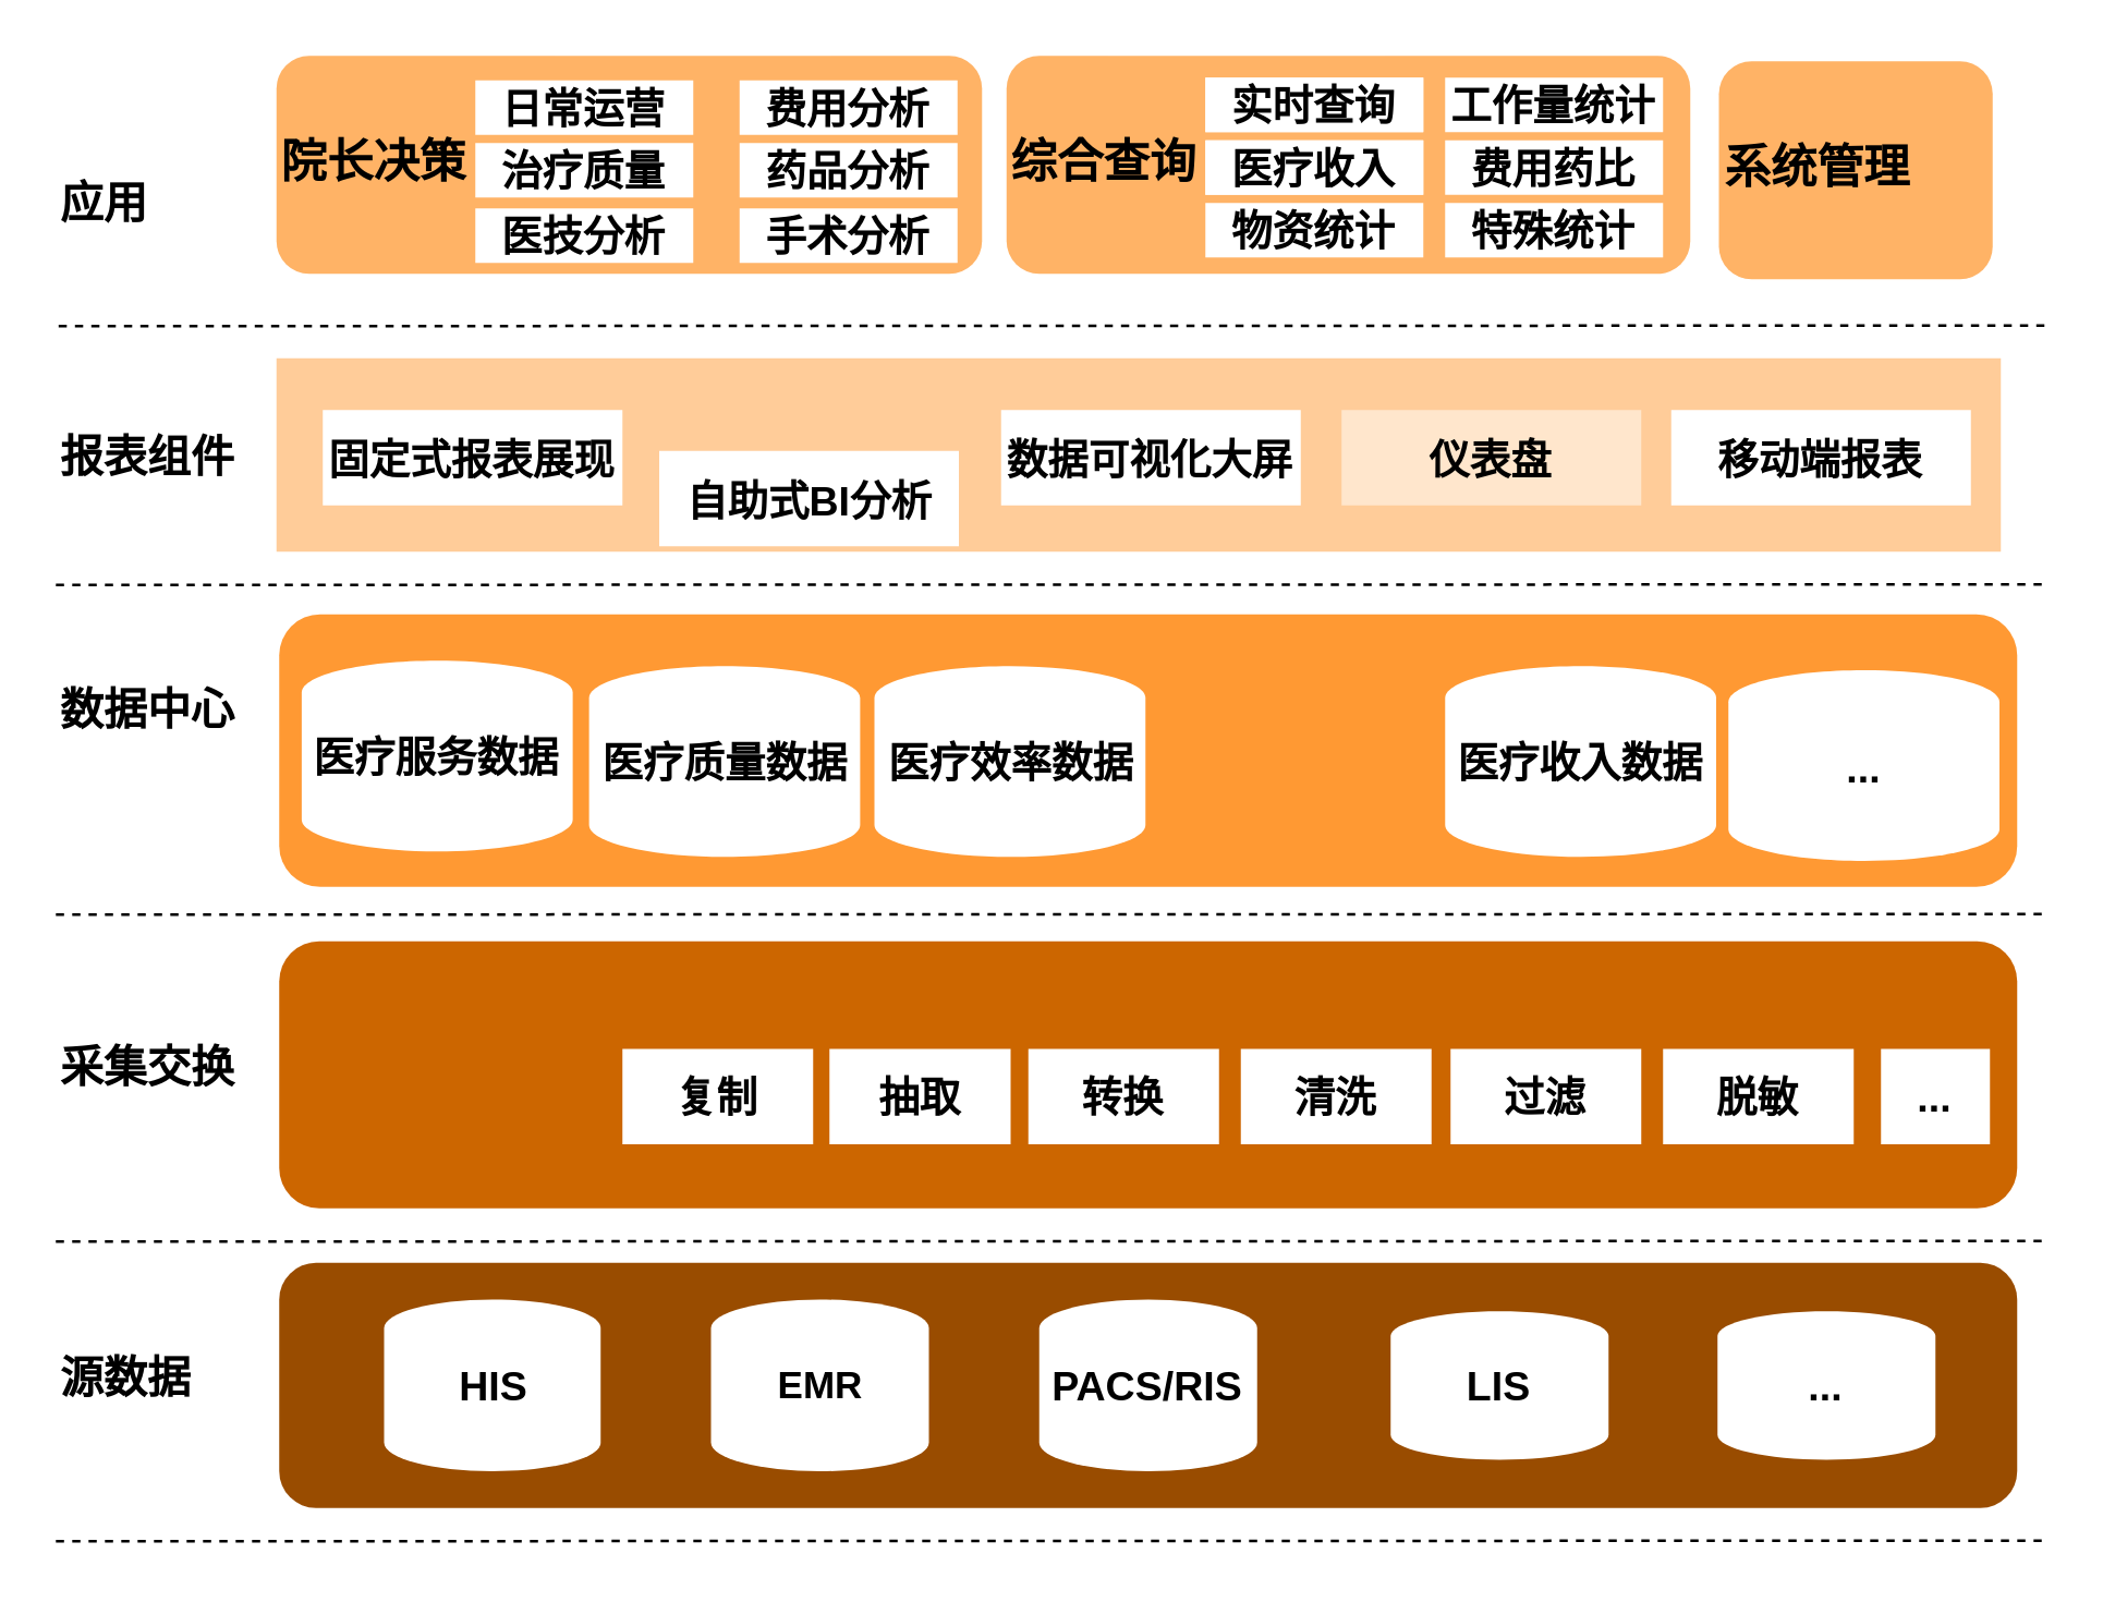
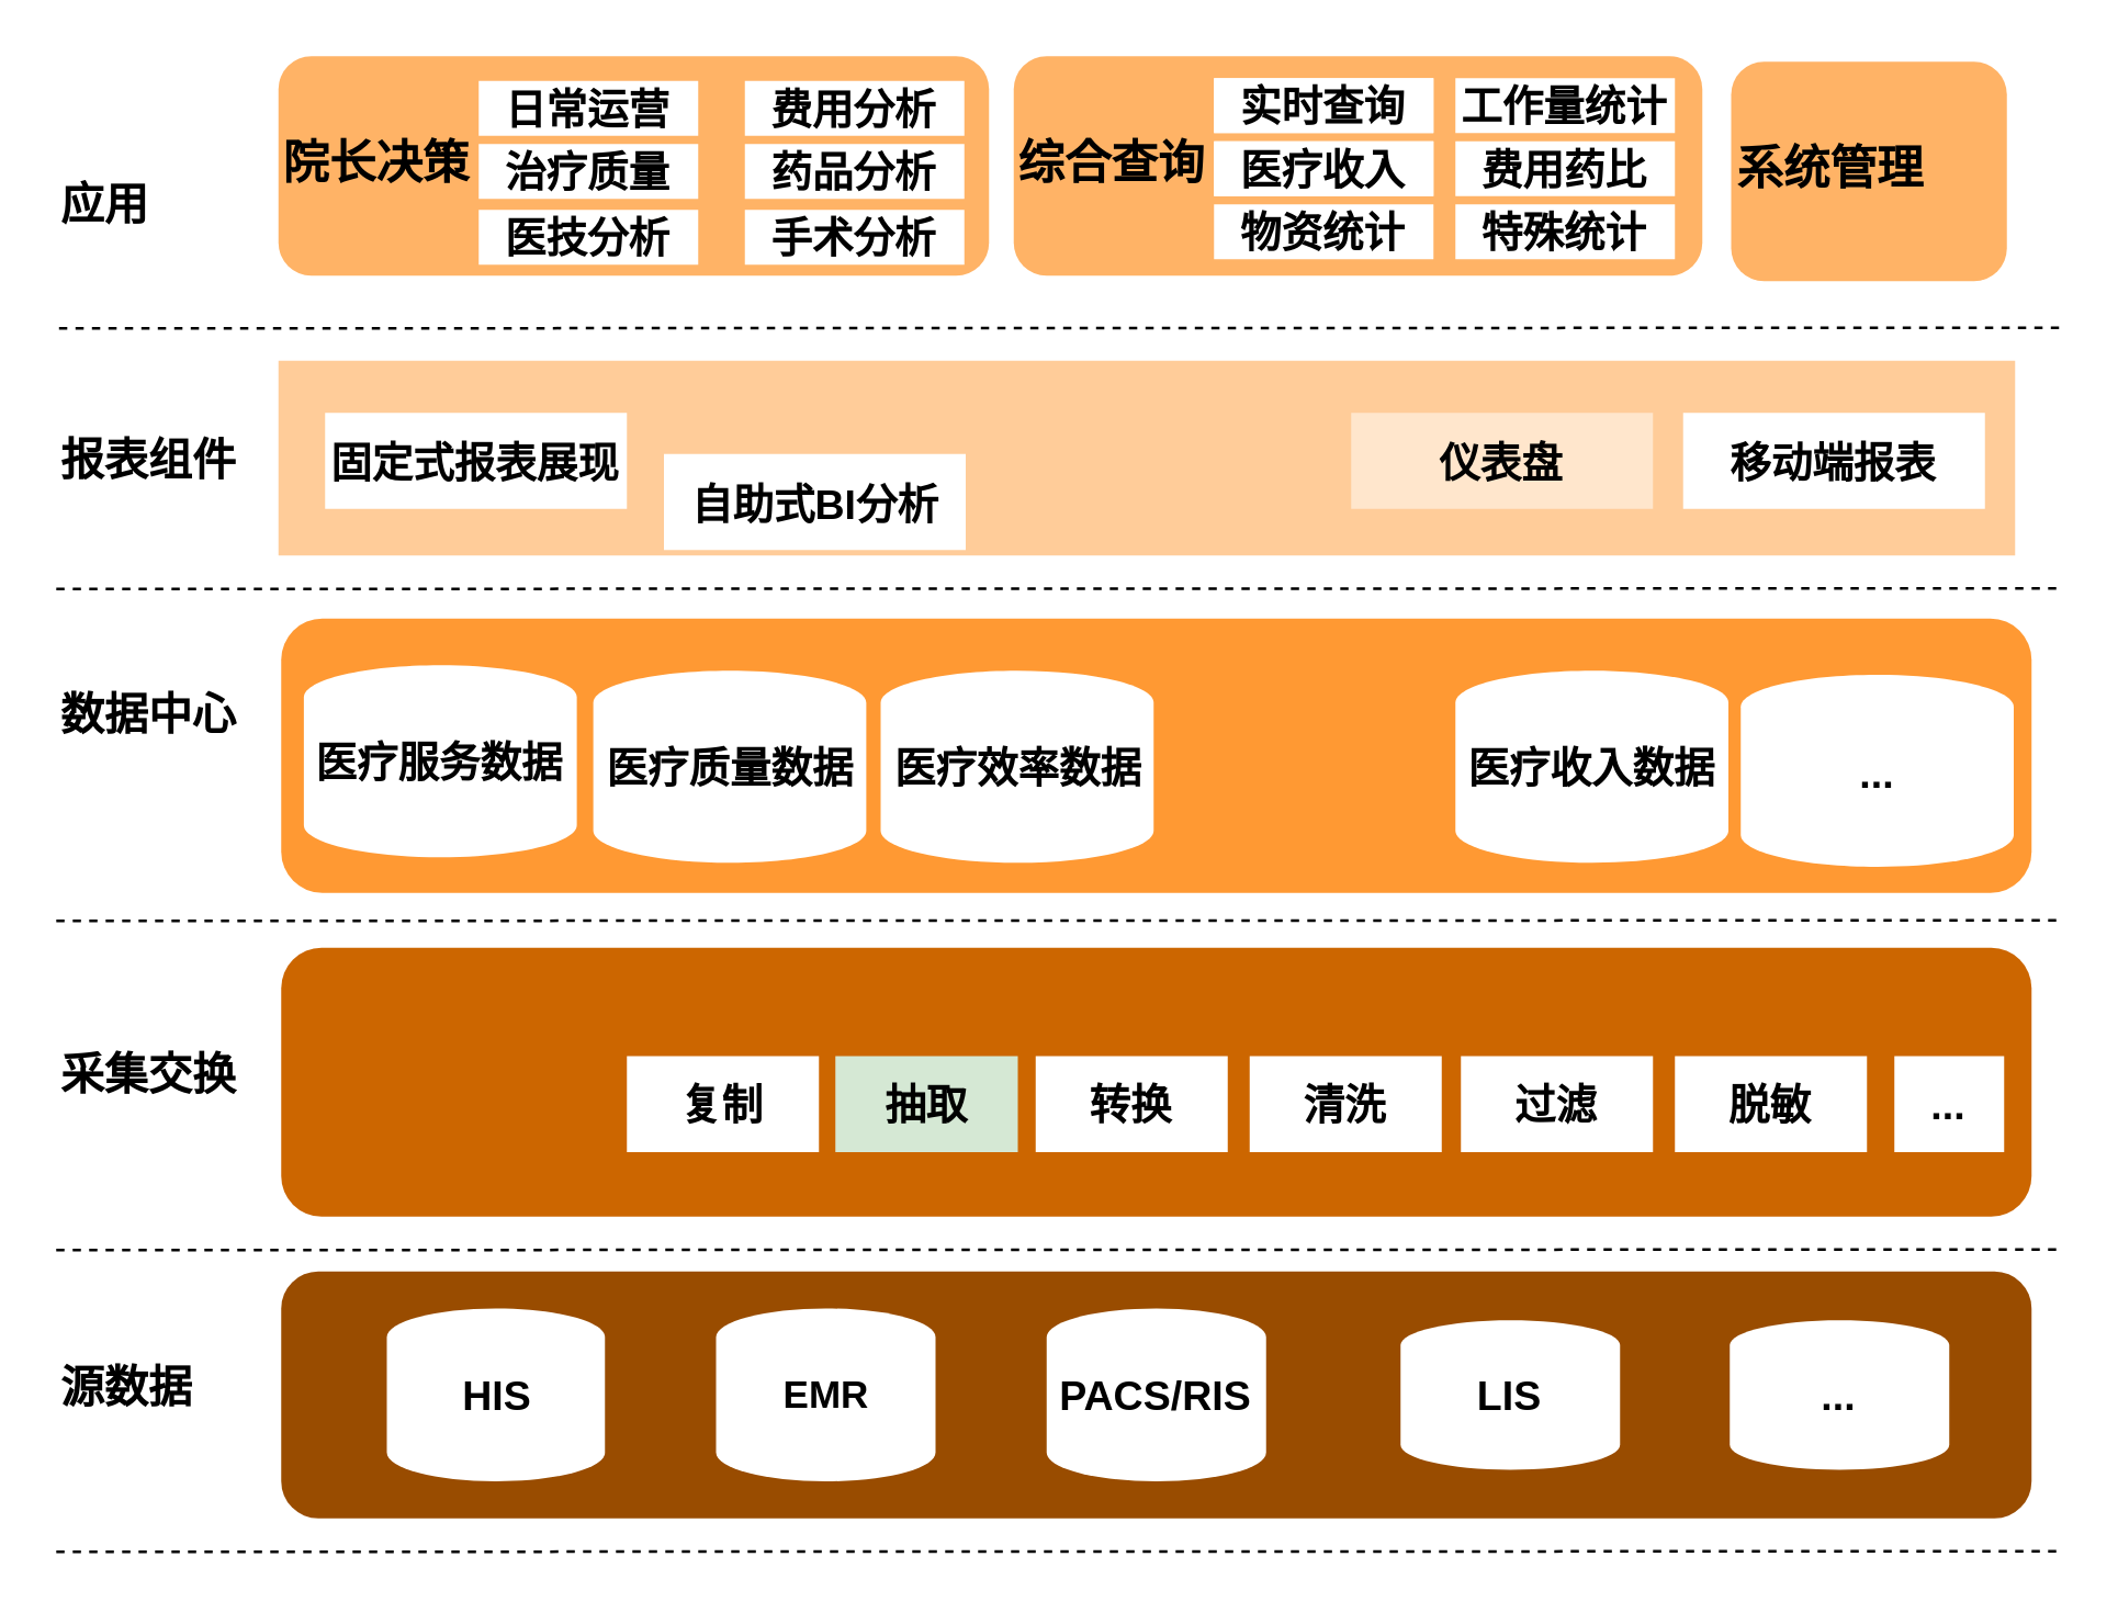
  <mxCell id="0" />
  <mxCell id="1" parent="0" />
  <mxCell id="2" value="" style="endArrow=none;dashed=1;html=1;exitX=1.017;exitY=0.12;exitDx=0;exitDy=0;exitPerimeter=0;" edge="1" parent="1"><mxGeometry width="50" height="50" relative="1" as="geometry"><mxPoint x="20.02" y="214.2" as="sourcePoint" /><mxPoint x="749" y="214" as="targetPoint" /></mxGeometry></mxCell>
  <mxCell id="3" value="" style="endArrow=none;dashed=1;html=1;exitX=1.017;exitY=0.12;exitDx=0;exitDy=0;exitPerimeter=0;" edge="1" parent="1"><mxGeometry width="50" height="50" relative="1" as="geometry"><mxPoint x="20.02" y="335.2" as="sourcePoint" /><mxPoint x="749" y="335" as="targetPoint" /></mxGeometry></mxCell>
  <mxCell id="4" value="" style="endArrow=none;dashed=1;html=1;exitX=1.017;exitY=0.12;exitDx=0;exitDy=0;exitPerimeter=0;" edge="1" parent="1"><mxGeometry width="50" height="50" relative="1" as="geometry"><mxPoint x="20.02" y="565.2" as="sourcePoint" /><mxPoint x="749" y="565" as="targetPoint" /></mxGeometry></mxCell>
  <mxCell id="5" value="报表组件" style="text;html=1;resizable=0;points=[];autosize=1;align=left;verticalAlign=top;spacingTop=-4;fontStyle=1;fontSize=16;" vertex="1" parent="1"><mxGeometry x="20" y="155" width="90" height="30" as="geometry" /></mxCell>
  <mxCell id="6" value="应用" style="text;html=1;resizable=0;points=[];autosize=1;align=left;verticalAlign=top;spacingTop=-4;fontStyle=1;fontSize=16;" vertex="1" parent="1"><mxGeometry x="20" y="62" width="60" height="30" as="geometry" /></mxCell>
  <mxCell id="7" value="数据中心" style="text;html=1;resizable=0;points=[];autosize=1;align=left;verticalAlign=top;spacingTop=-4;fontStyle=1;fontSize=16;" vertex="1" parent="1"><mxGeometry x="20" y="247.5" width="90" height="30" as="geometry" /></mxCell>
  <mxCell id="8" value="源数据" style="text;html=1;resizable=0;points=[];autosize=1;align=left;verticalAlign=top;spacingTop=-4;fontStyle=1;fontSize=16;" vertex="1" parent="1"><mxGeometry x="20" y="493" width="70" height="30" as="geometry" /></mxCell>
  <mxCell id="9" value="" style="rounded=0;whiteSpace=wrap;html=1;fillColor=#FFCC99;strokeColor=none;" vertex="1" parent="1"><mxGeometry x="101" y="131" width="633" height="71" as="geometry" /></mxCell>
  <mxCell id="10" value="&lt;span style=&quot;white-space: normal&quot;&gt;&lt;b&gt;&lt;font style=&quot;font-size: 17px&quot;&gt;院长决策&lt;/font&gt;&lt;/b&gt;&lt;/span&gt;" style="rounded=1;whiteSpace=wrap;html=1;align=left;fillColor=#FFB366;strokeColor=none;" vertex="1" parent="1"><mxGeometry x="101" y="20" width="259" height="80" as="geometry" /></mxCell>
  <mxCell id="11" value="日常运营" style="rounded=0;whiteSpace=wrap;html=1;fontSize=15;fontStyle=1;strokeColor=none;" vertex="1" parent="1"><mxGeometry x="174" y="29" width="80" height="20" as="geometry" /></mxCell>
  <mxCell id="12" value="" style="rounded=1;whiteSpace=wrap;html=1;align=left;fillColor=#CC6600;strokeColor=none;fontSize=15;fontStyle=1" vertex="1" parent="1"><mxGeometry x="102" y="345" width="638" height="98" as="geometry" /></mxCell>
  <mxCell id="13" value="" style="rounded=1;whiteSpace=wrap;html=1;align=left;fillColor=#FF9933;strokeColor=none;" vertex="1" parent="1"><mxGeometry x="102" y="225" width="638" height="100" as="geometry" /></mxCell>
  <mxCell id="14" value="复制" style="rounded=0;whiteSpace=wrap;html=1;align=center;fontSize=15;fontStyle=1;strokeColor=none;" vertex="1" parent="1"><mxGeometry x="228" y="384.5" width="70" height="35" as="geometry" /></mxCell>
- <mxCell id="15" value="抽取" style="rounded=0;whiteSpace=wrap;html=1;align=center;fontSize=15;fontStyle=1;strokeColor=none;" vertex="1" parent="1"><mxGeometry x="304" y="384.5" width="66.5" height="35" as="geometry" /></mxCell>
+ <mxCell id="15" value="抽取" style="rounded=0;whiteSpace=wrap;html=1;align=center;fontSize=15;fontStyle=1;strokeColor=none;fillColor=#d5e8d4;" vertex="1" parent="1"><mxGeometry x="304" y="384.5" width="66.5" height="35" as="geometry" /></mxCell>
  <mxCell id="16" value="转换" style="rounded=0;whiteSpace=wrap;html=1;align=center;fontSize=15;fontStyle=1;strokeColor=none;" vertex="1" parent="1"><mxGeometry x="377" y="384.5" width="70" height="35" as="geometry" /></mxCell>
  <mxCell id="17" value="" style="rounded=1;whiteSpace=wrap;html=1;align=left;fillColor=#994C00;strokeColor=none;" vertex="1" parent="1"><mxGeometry x="102" y="463" width="638" height="90" as="geometry" /></mxCell>
  <mxCell id="18" value="HIS" style="strokeWidth=1;html=1;shape=mxgraph.flowchart.database;whiteSpace=wrap;align=center;fontSize=15;fontStyle=1;strokeColor=none;" vertex="1" parent="1"><mxGeometry x="140.5" y="476.5" width="79.5" height="63" as="geometry" /></mxCell>
  <mxCell id="19" value="EMR" style="strokeWidth=1;html=1;shape=mxgraph.flowchart.database;whiteSpace=wrap;align=center;fontSize=14;fontStyle=1;strokeColor=none;" vertex="1" parent="1"><mxGeometry x="260.5" y="476.5" width="80" height="63" as="geometry" /></mxCell>
  <mxCell id="20" value="PACS/RIS" style="strokeWidth=1;html=1;shape=mxgraph.flowchart.database;whiteSpace=wrap;align=center;fontSize=15;fontStyle=1;strokeColor=none;" vertex="1" parent="1"><mxGeometry x="381" y="476.5" width="80" height="63" as="geometry" /></mxCell>
  <mxCell id="21" value="LIS" style="strokeWidth=1;html=1;shape=mxgraph.flowchart.database;whiteSpace=wrap;align=center;fontSize=15;fontStyle=1;strokeColor=none;" vertex="1" parent="1"><mxGeometry x="510" y="480.75" width="80" height="54.5" as="geometry" /></mxCell>
  <mxCell id="22" value="..." style="strokeWidth=1;html=1;shape=mxgraph.flowchart.database;whiteSpace=wrap;align=center;fontSize=15;fontStyle=1;strokeColor=none;" vertex="1" parent="1"><mxGeometry x="630" y="480.75" width="80" height="54.5" as="geometry" /></mxCell>
  <mxCell id="23" value="" style="endArrow=none;dashed=1;html=1;exitX=1.017;exitY=0.12;exitDx=0;exitDy=0;exitPerimeter=0;" edge="1" parent="1"><mxGeometry width="50" height="50" relative="1" as="geometry"><mxPoint x="20" y="455.2" as="sourcePoint" /><mxPoint x="748.98" y="455" as="targetPoint" /></mxGeometry></mxCell>
  <mxCell id="24" value="&lt;span style=&quot;font-size: 17px;&quot;&gt;&lt;b&gt;综合查询&lt;/b&gt;&lt;/span&gt;" style="rounded=1;whiteSpace=wrap;html=1;align=left;fillColor=#FFB366;strokeColor=none;" vertex="1" parent="1"><mxGeometry x="369" y="20" width="251" height="80" as="geometry" /></mxCell>
  <mxCell id="25" value="医疗服务数据" style="strokeWidth=1;html=1;shape=mxgraph.flowchart.database;whiteSpace=wrap;align=center;fontSize=15;fontStyle=1;strokeColor=none;" vertex="1" parent="1"><mxGeometry x="110.25" y="242" width="99.5" height="70" as="geometry" /></mxCell>
  <mxCell id="26" value="" style="endArrow=none;dashed=1;html=1;exitX=1.017;exitY=0.12;exitDx=0;exitDy=0;exitPerimeter=0;" edge="1" parent="1"><mxGeometry width="50" height="50" relative="1" as="geometry"><mxPoint x="21.02" y="119.2" as="sourcePoint" /><mxPoint x="750" y="119" as="targetPoint" /></mxGeometry></mxCell>
  <mxCell id="27" value="脱敏" style="rounded=0;whiteSpace=wrap;html=1;align=center;fontSize=15;fontStyle=1;strokeColor=none;" vertex="1" parent="1"><mxGeometry x="610" y="384.5" width="70" height="35" as="geometry" /></mxCell>
  <mxCell id="28" value="清洗" style="rounded=0;whiteSpace=wrap;html=1;align=center;fontSize=15;fontStyle=1;strokeColor=none;" vertex="1" parent="1"><mxGeometry x="455" y="384.5" width="70" height="35" as="geometry" /></mxCell>
  <mxCell id="29" value="过滤" style="rounded=0;whiteSpace=wrap;html=1;align=center;fontSize=15;fontStyle=1;strokeColor=none;" vertex="1" parent="1"><mxGeometry x="532" y="384.5" width="70" height="35" as="geometry" /></mxCell>
  <mxCell id="30" value="..." style="rounded=0;whiteSpace=wrap;html=1;align=center;fontSize=15;fontStyle=1;strokeColor=none;" vertex="1" parent="1"><mxGeometry x="690" y="384.5" width="40" height="35" as="geometry" /></mxCell>
  <mxCell id="31" value="采集交换" style="text;html=1;resizable=0;points=[];autosize=1;align=left;verticalAlign=top;spacingTop=-4;fontStyle=1;fontSize=16;" vertex="1" parent="1"><mxGeometry x="20" y="379" width="90" height="30" as="geometry" /></mxCell>
  <mxCell id="32" value="固定式报表展现" style="rounded=0;whiteSpace=wrap;html=1;align=center;fontSize=15;fontStyle=1;strokeColor=none;" vertex="1" parent="1"><mxGeometry x="118" y="150" width="110" height="35" as="geometry" /></mxCell>
  <mxCell id="33" value="自助式BI分析" style="rounded=0;whiteSpace=wrap;html=1;align=center;fontSize=15;fontStyle=1;strokeColor=none;" vertex="1" parent="1"><mxGeometry x="241.5" y="165" width="110" height="35" as="geometry" /></mxCell>
- <mxCell id="34" value="数据可视化大屏" style="rounded=0;whiteSpace=wrap;html=1;align=center;fontSize=15;fontStyle=1;strokeColor=none;" vertex="1" parent="1"><mxGeometry x="367" y="150" width="110" height="35" as="geometry" /></mxCell>
  <mxCell id="35" value="仪表盘" style="rounded=0;whiteSpace=wrap;html=1;align=center;fontSize=15;fontStyle=1;strokeColor=none;fillColor=#ffe6cc;" vertex="1" parent="1"><mxGeometry x="492" y="150" width="110" height="35" as="geometry" /></mxCell>
  <mxCell id="36" value="移动端报表" style="rounded=0;whiteSpace=wrap;html=1;align=center;fontSize=15;fontStyle=1;strokeColor=none;" vertex="1" parent="1"><mxGeometry x="613" y="150" width="110" height="35" as="geometry" /></mxCell>
  <mxCell id="37" value="费用分析" style="rounded=0;whiteSpace=wrap;html=1;fontSize=15;fontStyle=1;strokeColor=none;" vertex="1" parent="1"><mxGeometry x="271" y="29" width="80" height="20" as="geometry" /></mxCell>
  <mxCell id="38" value="治疗质量" style="rounded=0;whiteSpace=wrap;html=1;fontSize=15;fontStyle=1;strokeColor=none;" vertex="1" parent="1"><mxGeometry x="174" y="52" width="80" height="20" as="geometry" /></mxCell>
  <mxCell id="39" value="药品分析" style="rounded=0;whiteSpace=wrap;html=1;fontSize=15;fontStyle=1;strokeColor=none;" vertex="1" parent="1"><mxGeometry x="271" y="52" width="80" height="20" as="geometry" /></mxCell>
  <mxCell id="40" value="医技分析" style="rounded=0;whiteSpace=wrap;html=1;fontSize=15;fontStyle=1;strokeColor=none;" vertex="1" parent="1"><mxGeometry x="174" y="76" width="80" height="20" as="geometry" /></mxCell>
  <mxCell id="41" value="手术分析" style="rounded=0;whiteSpace=wrap;html=1;fontSize=15;fontStyle=1;strokeColor=none;" vertex="1" parent="1"><mxGeometry x="271" y="76" width="80" height="20" as="geometry" /></mxCell>
  <mxCell id="42" value="实时查询" style="rounded=0;whiteSpace=wrap;html=1;fontSize=15;fontStyle=1;strokeColor=none;" vertex="1" parent="1"><mxGeometry x="442" y="28" width="80" height="20" as="geometry" /></mxCell>
  <mxCell id="43" value="工作量统计" style="rounded=0;whiteSpace=wrap;html=1;fontSize=15;fontStyle=1;strokeColor=none;" vertex="1" parent="1"><mxGeometry x="530" y="28" width="80" height="20" as="geometry" /></mxCell>
  <mxCell id="44" value="医疗收入" style="rounded=0;whiteSpace=wrap;html=1;fontSize=15;fontStyle=1;strokeColor=none;" vertex="1" parent="1"><mxGeometry x="442" y="51" width="80" height="20" as="geometry" /></mxCell>
  <mxCell id="45" value="费用药比" style="rounded=0;whiteSpace=wrap;html=1;fontSize=15;fontStyle=1;strokeColor=none;" vertex="1" parent="1"><mxGeometry x="530" y="51" width="80" height="20" as="geometry" /></mxCell>
  <mxCell id="46" value="物资统计" style="rounded=0;whiteSpace=wrap;html=1;fontSize=15;fontStyle=1;strokeColor=none;" vertex="1" parent="1"><mxGeometry x="442" y="74" width="80" height="20" as="geometry" /></mxCell>
  <mxCell id="47" value="特殊统计" style="rounded=0;whiteSpace=wrap;html=1;fontSize=15;fontStyle=1;strokeColor=none;" vertex="1" parent="1"><mxGeometry x="530" y="74" width="80" height="20" as="geometry" /></mxCell>
  <mxCell id="48" value="医疗质量数据" style="strokeWidth=1;html=1;shape=mxgraph.flowchart.database;whiteSpace=wrap;align=center;fontSize=15;fontStyle=1;strokeColor=none;" vertex="1" parent="1"><mxGeometry x="215.75" y="244" width="99.5" height="70" as="geometry" /></mxCell>
  <mxCell id="49" value="医疗效率数据" style="strokeWidth=1;html=1;shape=mxgraph.flowchart.database;whiteSpace=wrap;align=center;fontSize=15;fontStyle=1;strokeColor=none;" vertex="1" parent="1"><mxGeometry x="320.5" y="244" width="99.5" height="70" as="geometry" /></mxCell>
  <mxCell id="50" value="..." style="strokeWidth=1;html=1;shape=mxgraph.flowchart.database;whiteSpace=wrap;align=center;fontSize=15;fontStyle=1;strokeColor=none;" vertex="1" parent="1"><mxGeometry x="634" y="245.5" width="99.5" height="70" as="geometry" /></mxCell>
  <mxCell id="51" value="医疗收入数据" style="strokeWidth=1;html=1;shape=mxgraph.flowchart.database;whiteSpace=wrap;align=center;fontSize=15;fontStyle=1;strokeColor=none;" vertex="1" parent="1"><mxGeometry x="530" y="244" width="99.5" height="70" as="geometry" /></mxCell>
  <mxCell id="52" value="实时查询" style="rounded=0;whiteSpace=wrap;html=1;fontSize=15;fontStyle=1;strokeColor=none;" vertex="1" parent="1"><mxGeometry x="442" y="28" width="80" height="20" as="geometry" /></mxCell>
  <mxCell id="53" value="医疗收入" style="rounded=0;whiteSpace=wrap;html=1;fontSize=15;fontStyle=1;strokeColor=none;" vertex="1" parent="1"><mxGeometry x="442" y="51" width="80" height="20" as="geometry" /></mxCell>
  <mxCell id="54" value="&lt;span style=&quot;font-size: 17px;&quot;&gt;&lt;b&gt;系统管理&lt;/b&gt;&lt;/span&gt;" style="rounded=1;whiteSpace=wrap;html=1;align=left;fillColor=#FFB366;strokeColor=none;" vertex="1" parent="1"><mxGeometry x="630.5" y="22" width="100.5" height="80" as="geometry" /></mxCell>
